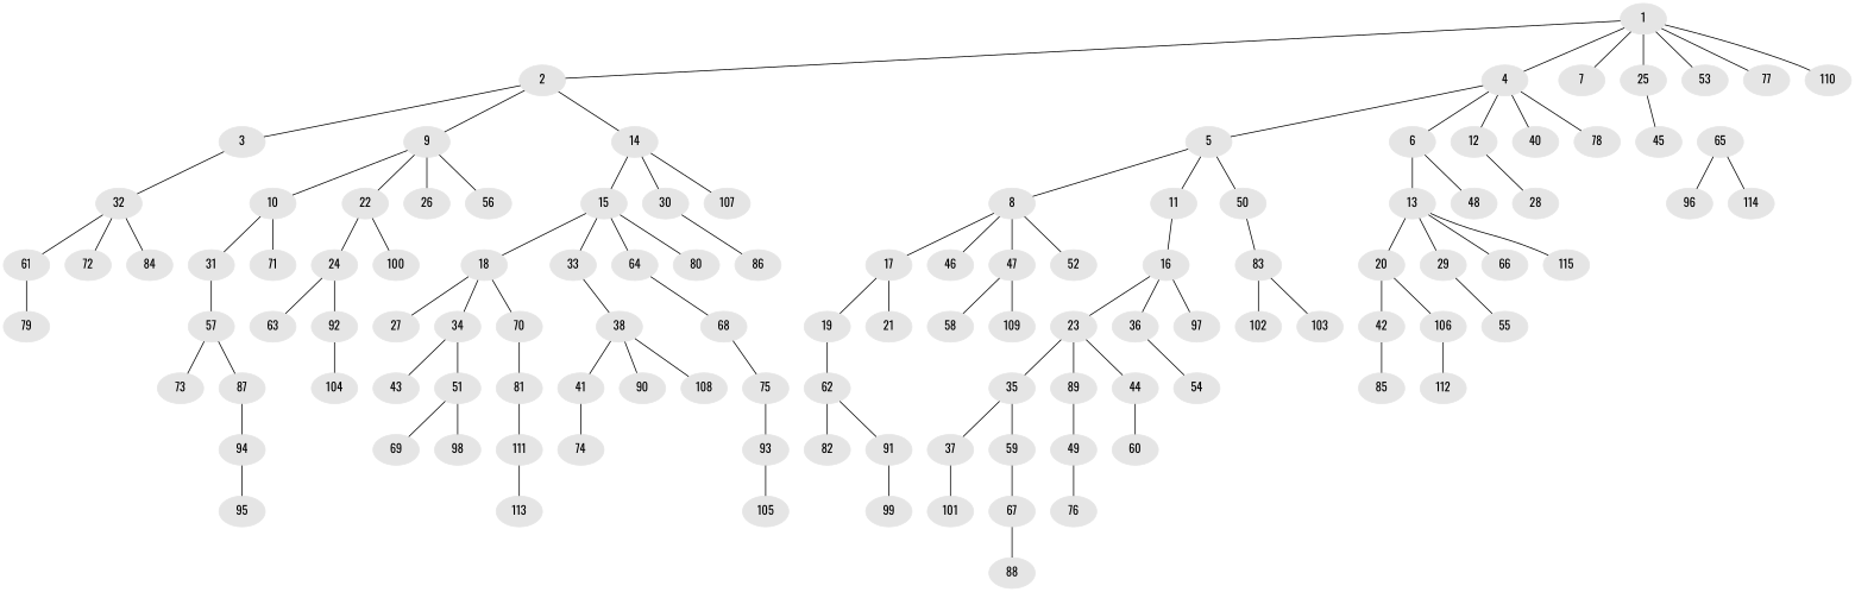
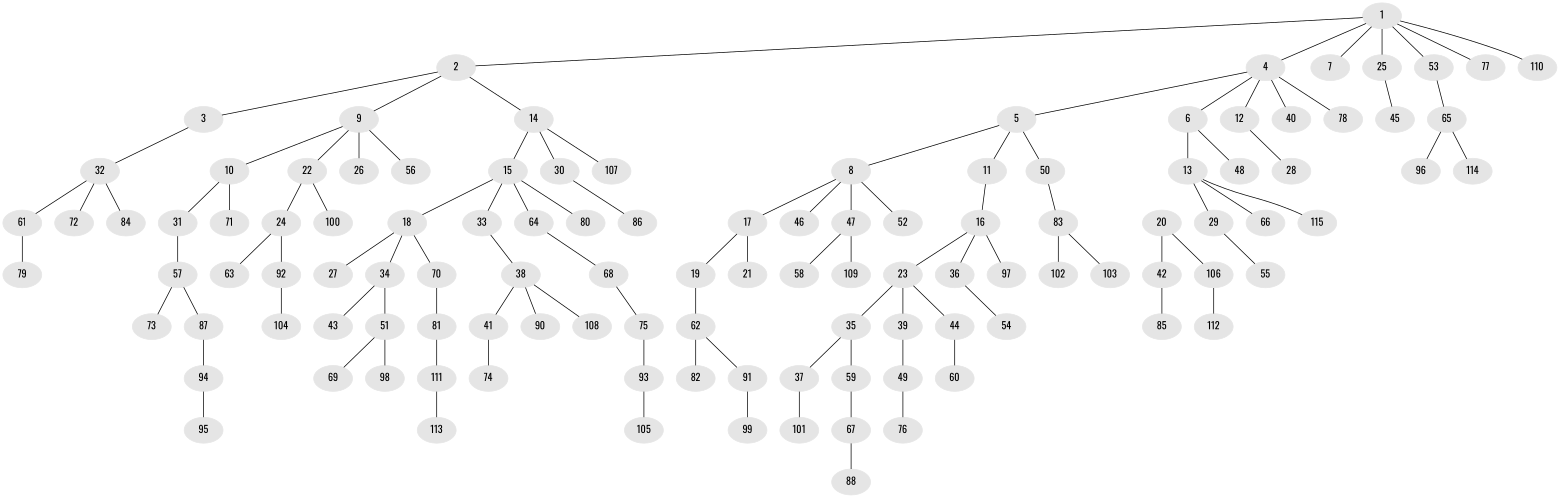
  graph {
    fontname=Oswald
    node [color=gray90 fontname=Oswald style=filled]
    edge [fontname=Oswald]
    1
    2
    4
    7
    25
    53
    77
    110
    3
    9
    14
    5
    6
    12
    40
    78
    45
    65
    32
    10
    22
    26
    56
    15
    30
    107
    61
    72
    84
    8
    11
    50
    13
    48
    28
    17
    46
    47
    52
    16
    83
    20
    29
    66
    115
    19
    21
    58
    109
    31
    71
    24
    100
    57
    23
    36
    97
    42
    106
    55
    18
    33
    64
    80
    86
    27
    34
    70
    38
    68
    35
-   39 [label=89]
+   39
    44
    54
    62
    43
    51
    81
    82
    91
    85
    112
    63
    92
    37
    59
    49
    60
    104
    73
    87
    79
    41
    90
    108
    69
    98
    101
    67
    74
    76
    102
    103
    96
    114
    94
    88
    99
    75
    93
    111
    105
    113
    95
    1 -- 2
    1 -- 4
    1 -- 7
    1 -- 25
    1 -- 53
    1 -- 77
    1 -- 110
    2 -- 3
    2 -- 9
    2 -- 14
    4 -- 5
    4 -- 6
    4 -- 12
    4 -- 40
    4 -- 78
    25 -- 45
+   53 -- 65
    3 -- 32
    9 -- 10
    9 -- 22
    9 -- 26
    9 -- 56
    14 -- 15
    14 -- 30
    14 -- 107
    5 -- 8
    5 -- 11
    5 -- 50
    6 -- 13
    6 -- 48
    12 -- 28
    65 -- 96
    65 -- 114
    32 -- 61
    32 -- 72
    32 -- 84
    10 -- 31
    10 -- 71
    22 -- 24
    22 -- 100
    15 -- 18
    15 -- 33
    15 -- 64
    15 -- 80
    30 -- 86
    61 -- 79
    8 -- 17
    8 -- 46
    8 -- 47
    8 -- 52
    11 -- 16
    50 -- 83
-   13 -- 20
    13 -- 29
    13 -- 66
    13 -- 115
    17 -- 19
    17 -- 21
    47 -- 58
    47 -- 109
    16 -- 23
    16 -- 36
    16 -- 97
    83 -- 102
    83 -- 103
    20 -- 42
    20 -- 106
    29 -- 55
    19 -- 62
    31 -- 57
    24 -- 63
    24 -- 92
    57 -- 73
    57 -- 87
    23 -- 35
    23 -- 39
    23 -- 44
    36 -- 54
    42 -- 85
    106 -- 112
    18 -- 27
    18 -- 34
    18 -- 70
    33 -- 38
    64 -- 68
    34 -- 43
    34 -- 51
    70 -- 81
    38 -- 41
    38 -- 90
    38 -- 108
    68 -- 75
    35 -- 37
    35 -- 59
    39 -- 49
    44 -- 60
    62 -- 82
    62 -- 91
    51 -- 69
    51 -- 98
    81 -- 111
    91 -- 99
    92 -- 104
    37 -- 101
    59 -- 67
    49 -- 76
    87 -- 94
    41 -- 74
    67 -- 88
    94 -- 95
    75 -- 93
    93 -- 105
    111 -- 113
  }
